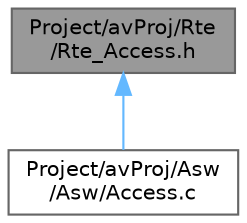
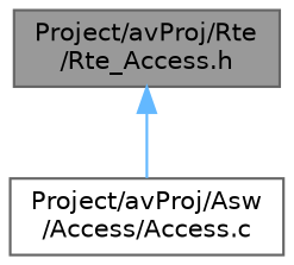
  digraph {
    node [fontname=Helvetica fontsize=10 shape=box style=filled]
    n1 [color=gray40 fillcolor=grey60 fontcolor=black height=0.2 label="Project/avProj/Rte\l/Rte_Access.h" width=0.4]
-   n2 [color=grey40 fillcolor=white height=0.2 label="Project/avProj/Asw\l/Asw/Access.c" width=0.4]
+   n2 [color=grey40 fillcolor=white height=0.2 label="Project/avProj/Asw\l/Access/Access.c" width=0.4]
    n1 -> n2 [color=steelblue1 dir=back fontname=Helvetica fontsize=10 labelfontname=Helvetica labelfontsize=10 style=solid]
  }
